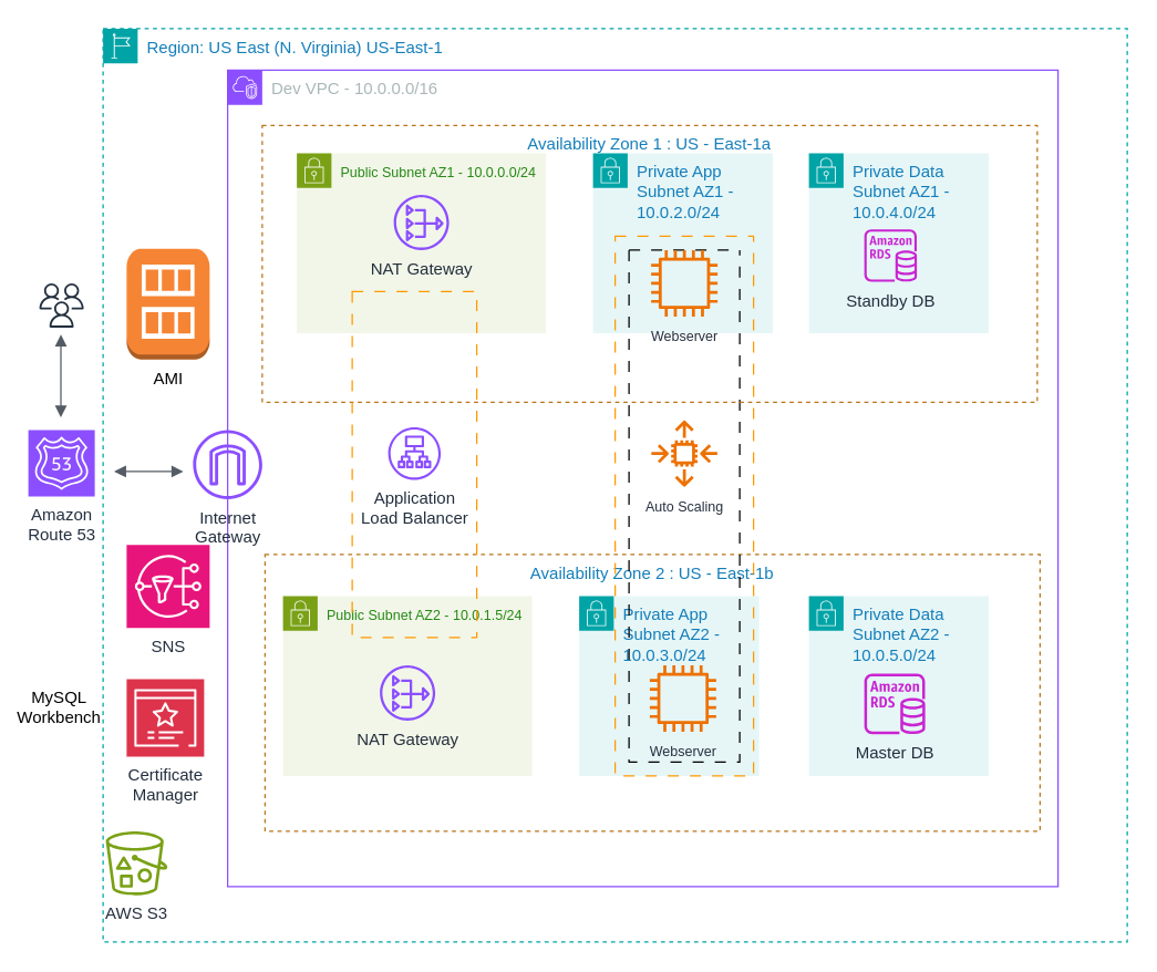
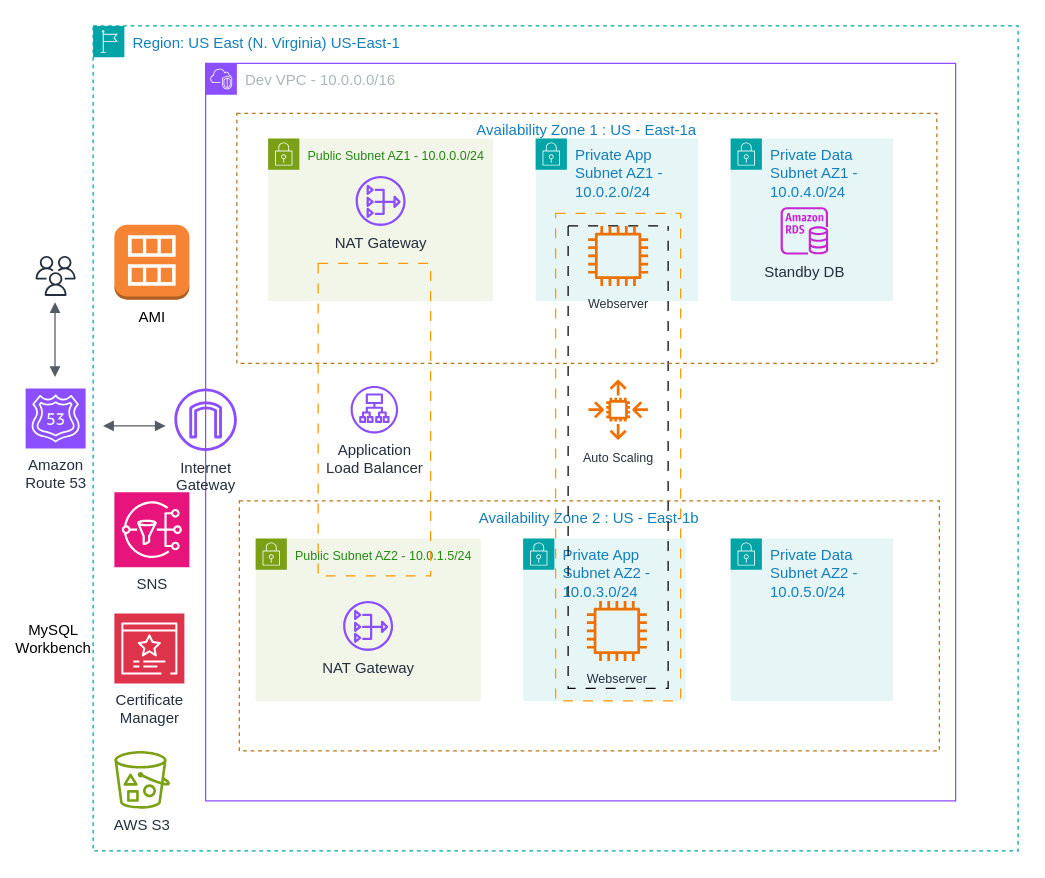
  <mxCell id="0" />
  <mxCell id="1" parent="0" />
  <mxCell id="2" value="Private App Subnet AZ1 - 10.0.2.0/24" style="points=[[0,0],[0.25,0],[0.5,0],[0.75,0],[1,0],[1,0.25],[1,0.5],[1,0.75],[1,1],[0.75,1],[0.5,1],[0.25,1],[0,1],[0,0.75],[0,0.5],[0,0.25]];outlineConnect=0;gradientColor=none;html=1;whiteSpace=wrap;fontSize=12;fontStyle=0;container=1;pointerEvents=0;collapsible=0;recursiveResize=0;shape=mxgraph.aws4.group;grIcon=mxgraph.aws4.group_security_group;grStroke=0;strokeColor=#00A4A6;fillColor=#E6F6F7;verticalAlign=top;align=left;spacingLeft=30;fontColor=#147EBA;dashed=0;" vertex="1" parent="1"><mxGeometry x="428" y="110" width="130" height="130" as="geometry" /></mxCell>
  <mxCell id="3" value="&lt;font style=&quot;font-size: 10px;&quot;&gt;Public Subnet AZ1 - 10.0.0.0/24&lt;/font&gt;" style="points=[[0,0],[0.25,0],[0.5,0],[0.75,0],[1,0],[1,0.25],[1,0.5],[1,0.75],[1,1],[0.75,1],[0.5,1],[0.25,1],[0,1],[0,0.75],[0,0.5],[0,0.25]];outlineConnect=0;gradientColor=none;html=1;whiteSpace=wrap;fontSize=12;fontStyle=0;container=1;pointerEvents=0;collapsible=0;recursiveResize=0;shape=mxgraph.aws4.group;grIcon=mxgraph.aws4.group_security_group;grStroke=0;strokeColor=#7AA116;fillColor=#F2F6E8;verticalAlign=top;align=left;spacingLeft=30;fontColor=#248814;dashed=0;" vertex="1" parent="1"><mxGeometry x="214" y="110" width="180" height="130" as="geometry" /></mxCell>
  <mxCell id="4" value="NAT Gateway" style="sketch=0;outlineConnect=0;fontColor=#232F3E;gradientColor=none;fillColor=#8C4FFF;strokeColor=none;dashed=0;verticalLabelPosition=bottom;verticalAlign=top;align=center;html=1;fontSize=12;fontStyle=0;aspect=fixed;pointerEvents=1;shape=mxgraph.aws4.nat_gateway;" vertex="1" parent="3"><mxGeometry x="70" y="30" width="40" height="40" as="geometry" /></mxCell>
  <mxCell id="5" value="Region: US East (N. Virginia) US-East-1" style="points=[[0,0],[0.25,0],[0.5,0],[0.75,0],[1,0],[1,0.25],[1,0.5],[1,0.75],[1,1],[0.75,1],[0.5,1],[0.25,1],[0,1],[0,0.75],[0,0.5],[0,0.25]];outlineConnect=0;gradientColor=none;html=1;whiteSpace=wrap;fontSize=12;fontStyle=0;container=1;pointerEvents=0;collapsible=0;recursiveResize=0;shape=mxgraph.aws4.group;grIcon=mxgraph.aws4.group_region;strokeColor=#00A4A6;fillColor=none;verticalAlign=top;align=left;spacingLeft=30;fontColor=#147EBA;dashed=1;" vertex="1" parent="1"><mxGeometry x="74" y="20" width="740" height="660" as="geometry" /></mxCell>
- <mxCell id="6" value="AMI" style="outlineConnect=0;dashed=0;verticalLabelPosition=bottom;verticalAlign=top;align=center;html=1;shape=mxgraph.aws3.ami;fillColor=#F58534;gradientColor=none;" vertex="1" parent="5"><mxGeometry x="17" y="159" width="60" height="80" as="geometry" /></mxCell>
+ <mxCell id="6" value="AMI" style="outlineConnect=0;dashed=0;verticalLabelPosition=bottom;verticalAlign=top;align=center;html=1;shape=mxgraph.aws3.ami;fillColor=#F58534;gradientColor=none;" vertex="1" parent="5"><mxGeometry x="17" y="159" width="60" height="60" as="geometry" /></mxCell>
  <mxCell id="7" value="SNS" style="sketch=0;points=[[0,0,0],[0.25,0,0],[0.5,0,0],[0.75,0,0],[1,0,0],[0,1,0],[0.25,1,0],[0.5,1,0],[0.75,1,0],[1,1,0],[0,0.25,0],[0,0.5,0],[0,0.75,0],[1,0.25,0],[1,0.5,0],[1,0.75,0]];outlineConnect=0;fontColor=#232F3E;fillColor=#E7157B;strokeColor=#ffffff;dashed=0;verticalLabelPosition=bottom;verticalAlign=top;align=center;html=1;fontSize=12;fontStyle=0;aspect=fixed;shape=mxgraph.aws4.resourceIcon;resIcon=mxgraph.aws4.sns;" vertex="1" parent="5"><mxGeometry x="17" y="373" width="60" height="60" as="geometry" /></mxCell>
  <mxCell id="8" value="Certificate &lt;br&gt;Manager" style="sketch=0;points=[[0,0,0],[0.25,0,0],[0.5,0,0],[0.75,0,0],[1,0,0],[0,1,0],[0.25,1,0],[0.5,1,0],[0.75,1,0],[1,1,0],[0,0.25,0],[0,0.5,0],[0,0.75,0],[1,0.25,0],[1,0.5,0],[1,0.75,0]];outlineConnect=0;fontColor=#232F3E;fillColor=#DD344C;strokeColor=#ffffff;dashed=0;verticalLabelPosition=bottom;verticalAlign=top;align=center;html=1;fontSize=12;fontStyle=0;aspect=fixed;shape=mxgraph.aws4.resourceIcon;resIcon=mxgraph.aws4.certificate_manager_3;" vertex="1" parent="5"><mxGeometry x="17" y="470" width="56" height="56" as="geometry" /></mxCell>
- <mxCell id="9" value="AWS S3" style="sketch=0;outlineConnect=0;fontColor=#232F3E;gradientColor=none;fillColor=#7AA116;strokeColor=none;dashed=0;verticalLabelPosition=bottom;verticalAlign=top;align=center;html=1;fontSize=12;fontStyle=0;aspect=fixed;pointerEvents=1;shape=mxgraph.aws4.bucket_with_objects;" vertex="1" parent="5"><mxGeometry x="2" y="580" width="44.5" height="46.28" as="geometry" /></mxCell>
+ <mxCell id="9" value="AWS S3" style="sketch=0;outlineConnect=0;fontColor=#232F3E;gradientColor=none;fillColor=#7AA116;strokeColor=none;dashed=0;verticalLabelPosition=bottom;verticalAlign=top;align=center;html=1;fontSize=12;fontStyle=0;aspect=fixed;pointerEvents=1;shape=mxgraph.aws4.bucket_with_objects;" vertex="1" parent="5"><mxGeometry x="17" y="580" width="44.5" height="46.28" as="geometry" /></mxCell>
  <mxCell id="10" value="" style="edgeStyle=orthogonalEdgeStyle;html=1;endArrow=block;elbow=vertical;startArrow=block;startFill=1;endFill=1;strokeColor=#545B64;rounded=0;" edge="1" parent="5"><mxGeometry width="100" relative="1" as="geometry"><mxPoint x="8" y="320" as="sourcePoint" /><mxPoint x="58" y="320" as="targetPoint" /></mxGeometry></mxCell>
  <mxCell id="11" value="Dev VPC - 10.0.0.0/16" style="points=[[0,0],[0.25,0],[0.5,0],[0.75,0],[1,0],[1,0.25],[1,0.5],[1,0.75],[1,1],[0.75,1],[0.5,1],[0.25,1],[0,1],[0,0.75],[0,0.5],[0,0.25]];outlineConnect=0;gradientColor=none;html=1;whiteSpace=wrap;fontSize=12;fontStyle=0;container=1;pointerEvents=0;collapsible=0;recursiveResize=0;shape=mxgraph.aws4.group;grIcon=mxgraph.aws4.group_vpc2;strokeColor=#8C4FFF;fillColor=none;verticalAlign=top;align=left;spacingLeft=30;fontColor=#AAB7B8;dashed=0;" vertex="1" parent="1"><mxGeometry x="164" y="50" width="600" height="590" as="geometry" /></mxCell>
  <mxCell id="12" value="Private App Subnet AZ2 - 10.0.3.0/24" style="points=[[0,0],[0.25,0],[0.5,0],[0.75,0],[1,0],[1,0.25],[1,0.5],[1,0.75],[1,1],[0.75,1],[0.5,1],[0.25,1],[0,1],[0,0.75],[0,0.5],[0,0.25]];outlineConnect=0;gradientColor=none;html=1;whiteSpace=wrap;fontSize=12;fontStyle=0;container=1;pointerEvents=0;collapsible=0;recursiveResize=0;shape=mxgraph.aws4.group;grIcon=mxgraph.aws4.group_security_group;grStroke=0;strokeColor=#00A4A6;fillColor=#E6F6F7;verticalAlign=top;align=left;spacingLeft=30;fontColor=#147EBA;dashed=0;" vertex="1" parent="11"><mxGeometry x="254" y="380" width="130" height="130" as="geometry" /></mxCell>
  <mxCell id="13" value="Availability Zone 2 : US - East-1b" style="fillColor=none;strokeColor=#b7761a;dashed=1;verticalAlign=top;fontStyle=0;fontColor=#147EBA;whiteSpace=wrap;html=1;rotation=0;" vertex="1" parent="11"><mxGeometry x="27" y="350" width="560" height="200" as="geometry" /></mxCell>
  <mxCell id="14" value="" style="swimlane;startSize=0;dashed=1;dashPattern=8 8;" vertex="1" parent="11"><mxGeometry x="290" y="130" width="80" height="370" as="geometry" /></mxCell>
  <mxCell id="15" value="&lt;font style=&quot;font-size: 10px;&quot;&gt;Webserver&lt;/font&gt;" style="sketch=0;outlineConnect=0;fontColor=#232F3E;gradientColor=none;fillColor=#ED7100;strokeColor=none;dashed=0;verticalLabelPosition=bottom;verticalAlign=top;align=center;html=1;fontSize=12;fontStyle=0;aspect=fixed;pointerEvents=1;shape=mxgraph.aws4.instance2;" vertex="1" parent="14"><mxGeometry x="15" y="300" width="48" height="48" as="geometry" /></mxCell>
  <mxCell id="16" value="Availability Zone 1 : US - East-1a" style="fillColor=none;strokeColor=#b7761a;dashed=1;verticalAlign=top;fontStyle=0;fontColor=#147EBA;whiteSpace=wrap;html=1;" vertex="1" parent="11"><mxGeometry x="25" y="40" width="560" height="200" as="geometry" /></mxCell>
  <mxCell id="17" value="Private Data Subnet AZ1 - 10.0.4.0/24" style="points=[[0,0],[0.25,0],[0.5,0],[0.75,0],[1,0],[1,0.25],[1,0.5],[1,0.75],[1,1],[0.75,1],[0.5,1],[0.25,1],[0,1],[0,0.75],[0,0.5],[0,0.25]];outlineConnect=0;gradientColor=none;html=1;whiteSpace=wrap;fontSize=12;fontStyle=0;container=1;pointerEvents=0;collapsible=0;recursiveResize=0;shape=mxgraph.aws4.group;grIcon=mxgraph.aws4.group_security_group;grStroke=0;strokeColor=#00A4A6;fillColor=#E6F6F7;verticalAlign=top;align=left;spacingLeft=30;fontColor=#147EBA;dashed=0;" vertex="1" parent="11"><mxGeometry x="420" y="60" width="130" height="130" as="geometry" /></mxCell>
  <mxCell id="18" value="Standby DB" style="sketch=0;outlineConnect=0;fontColor=#232F3E;gradientColor=none;fillColor=#C925D1;strokeColor=none;dashed=0;verticalLabelPosition=bottom;verticalAlign=top;align=center;html=1;fontSize=12;fontStyle=0;aspect=fixed;pointerEvents=1;shape=mxgraph.aws4.rds_instance;" vertex="1" parent="17"><mxGeometry x="40" y="55" width="38" height="38" as="geometry" /></mxCell>
  <mxCell id="19" value="" style="outlineConnect=0;gradientColor=none;html=1;whiteSpace=wrap;fontSize=12;fontStyle=0;strokeColor=#FF9900;fillColor=none;verticalAlign=top;align=center;fontColor=#FF9900;dashed=1;spacingTop=3;dashPattern=8 8;" vertex="1" parent="11"><mxGeometry x="280" y="120" width="100" height="390" as="geometry" /></mxCell>
  <mxCell id="20" value="&lt;font style=&quot;font-size: 10px;&quot;&gt;Public Subnet AZ2 - 10.0.1.5/24&lt;/font&gt;" style="points=[[0,0],[0.25,0],[0.5,0],[0.75,0],[1,0],[1,0.25],[1,0.5],[1,0.75],[1,1],[0.75,1],[0.5,1],[0.25,1],[0,1],[0,0.75],[0,0.5],[0,0.25]];outlineConnect=0;gradientColor=none;html=1;whiteSpace=wrap;fontSize=12;fontStyle=0;container=1;pointerEvents=0;collapsible=0;recursiveResize=0;shape=mxgraph.aws4.group;grIcon=mxgraph.aws4.group_security_group;grStroke=0;strokeColor=#7AA116;fillColor=#F2F6E8;verticalAlign=top;align=left;spacingLeft=30;fontColor=#248814;dashed=0;" vertex="1" parent="11"><mxGeometry x="40" y="380" width="180" height="130" as="geometry" /></mxCell>
  <mxCell id="21" value="NAT Gateway" style="sketch=0;outlineConnect=0;fontColor=#232F3E;gradientColor=none;fillColor=#8C4FFF;strokeColor=none;dashed=0;verticalLabelPosition=bottom;verticalAlign=top;align=center;html=1;fontSize=12;fontStyle=0;aspect=fixed;pointerEvents=1;shape=mxgraph.aws4.nat_gateway;" vertex="1" parent="20"><mxGeometry x="70" y="50" width="40" height="40" as="geometry" /></mxCell>
  <mxCell id="22" value="Private Data Subnet AZ2 - 10.0.5.0/24" style="points=[[0,0],[0.25,0],[0.5,0],[0.75,0],[1,0],[1,0.25],[1,0.5],[1,0.75],[1,1],[0.75,1],[0.5,1],[0.25,1],[0,1],[0,0.75],[0,0.5],[0,0.25]];outlineConnect=0;gradientColor=none;html=1;whiteSpace=wrap;fontSize=12;fontStyle=0;container=1;pointerEvents=0;collapsible=0;recursiveResize=0;shape=mxgraph.aws4.group;grIcon=mxgraph.aws4.group_security_group;grStroke=0;strokeColor=#00A4A6;fillColor=#E6F6F7;verticalAlign=top;align=left;spacingLeft=30;fontColor=#147EBA;dashed=0;" vertex="1" parent="11"><mxGeometry x="420" y="380" width="130" height="130" as="geometry" /></mxCell>
- <mxCell id="23" value="Master DB" style="sketch=0;outlineConnect=0;fontColor=#232F3E;gradientColor=none;fillColor=#C925D1;strokeColor=none;dashed=0;verticalLabelPosition=bottom;verticalAlign=top;align=center;html=1;fontSize=12;fontStyle=0;aspect=fixed;pointerEvents=1;shape=mxgraph.aws4.rds_instance;" vertex="1" parent="22"><mxGeometry x="40" y="56" width="44" height="44" as="geometry" /></mxCell>
  <mxCell id="24" value="" style="outlineConnect=0;gradientColor=none;html=1;whiteSpace=wrap;fontSize=12;fontStyle=0;strokeColor=#FF9900;fillColor=none;verticalAlign=top;align=center;fontColor=#FF9900;dashed=1;spacingTop=3;dashPattern=8 8;" vertex="1" parent="11"><mxGeometry x="90" y="160" width="90" height="250" as="geometry" /></mxCell>
  <mxCell id="25" value="Application &lt;br&gt;Load Balancer" style="sketch=0;outlineConnect=0;fontColor=#232F3E;gradientColor=none;fillColor=#8C4FFF;strokeColor=none;dashed=0;verticalLabelPosition=bottom;verticalAlign=top;align=center;html=1;fontSize=12;fontStyle=0;aspect=fixed;pointerEvents=1;shape=mxgraph.aws4.application_load_balancer;" vertex="1" parent="11"><mxGeometry x="116" y="258" width="38" height="38" as="geometry" /></mxCell>
  <mxCell id="26" value="&lt;font style=&quot;font-size: 10px;&quot;&gt;Webserver&lt;/font&gt;" style="sketch=0;outlineConnect=0;fontColor=#232F3E;gradientColor=none;fillColor=#ED7100;strokeColor=none;dashed=0;verticalLabelPosition=bottom;verticalAlign=top;align=center;html=1;fontSize=12;fontStyle=0;aspect=fixed;pointerEvents=1;shape=mxgraph.aws4.instance2;" vertex="1" parent="11"><mxGeometry x="306" y="130" width="48" height="48" as="geometry" /></mxCell>
  <mxCell id="27" value="&lt;font style=&quot;font-size: 10px;&quot;&gt;Auto Scaling&lt;/font&gt;" style="sketch=0;outlineConnect=0;fontColor=#232F3E;gradientColor=none;fillColor=#ED7100;strokeColor=none;dashed=0;verticalLabelPosition=bottom;verticalAlign=top;align=center;html=1;fontSize=12;fontStyle=0;aspect=fixed;pointerEvents=1;shape=mxgraph.aws4.auto_scaling2;" vertex="1" parent="11"><mxGeometry x="306" y="253" width="48" height="48" as="geometry" /></mxCell>
  <mxCell id="28" value="Internet &lt;br&gt;Gateway" style="sketch=0;outlineConnect=0;fontColor=#232F3E;gradientColor=none;fillColor=#8C4FFF;strokeColor=none;dashed=0;verticalLabelPosition=bottom;verticalAlign=top;align=center;html=1;fontSize=12;fontStyle=0;aspect=fixed;pointerEvents=1;shape=mxgraph.aws4.internet_gateway;" vertex="1" parent="11"><mxGeometry x="-25" y="260" width="50" height="50" as="geometry" /></mxCell>
  <mxCell id="29" value="" style="sketch=0;outlineConnect=0;fontColor=#232F3E;gradientColor=none;strokeColor=#232F3E;fillColor=#ffffff;dashed=0;verticalLabelPosition=bottom;verticalAlign=top;align=center;html=1;fontSize=12;fontStyle=0;aspect=fixed;shape=mxgraph.aws4.resourceIcon;resIcon=mxgraph.aws4.users;" vertex="1" parent="1"><mxGeometry x="24" y="200" width="40" height="40" as="geometry" /></mxCell>
  <mxCell id="30" value="Amazon &lt;br&gt;Route 53" style="sketch=0;points=[[0,0,0],[0.25,0,0],[0.5,0,0],[0.75,0,0],[1,0,0],[0,1,0],[0.25,1,0],[0.5,1,0],[0.75,1,0],[1,1,0],[0,0.25,0],[0,0.5,0],[0,0.75,0],[1,0.25,0],[1,0.5,0],[1,0.75,0]];outlineConnect=0;fontColor=#232F3E;fillColor=#8C4FFF;strokeColor=#ffffff;dashed=0;verticalLabelPosition=bottom;verticalAlign=top;align=center;html=1;fontSize=12;fontStyle=0;aspect=fixed;shape=mxgraph.aws4.resourceIcon;resIcon=mxgraph.aws4.route_53;" vertex="1" parent="1"><mxGeometry x="20" y="310" width="48" height="48" as="geometry" /></mxCell>
  <mxCell id="31" value="MySQL &lt;br&gt;Workbench" style="shape=image;html=1;verticalAlign=top;verticalLabelPosition=bottom;labelBackgroundColor=#ffffff;imageAspect=0;aspect=fixed;image=https://cdn3.iconfinder.com/data/icons/drifting/Me.png" vertex="1" parent="1"><mxGeometry x="22" y="450" width="40" height="40" as="geometry" /></mxCell>
  <mxCell id="32" value="" style="edgeStyle=orthogonalEdgeStyle;html=1;endArrow=block;elbow=vertical;startArrow=block;startFill=1;endFill=1;strokeColor=#545B64;rounded=0;" edge="1" parent="1"><mxGeometry width="100" relative="1" as="geometry"><mxPoint x="43.5" y="301" as="sourcePoint" /><mxPoint x="43.5" y="241" as="targetPoint" /><Array as="points"><mxPoint x="43.5" y="281" /><mxPoint x="43.5" y="281" /></Array></mxGeometry></mxCell>
